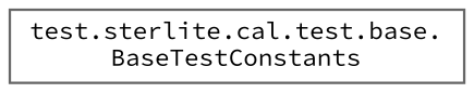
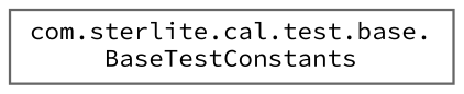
  digraph {
    rankdir=LR
    fontname="Source Code Pro"
-   n1 [color=grey40 fillcolor=white fontname="Source Code Pro" fontsize=10 height=0.2 label="test.sterlite.cal.test.base.\lBaseTestConstants" shape=box style=filled width=0.4]
+   n1 [color=grey40 fillcolor=white fontname="Source Code Pro" fontsize=10 height=0.2 label="com.sterlite.cal.test.base.\lBaseTestConstants" shape=box style=filled width=0.4]
  }
